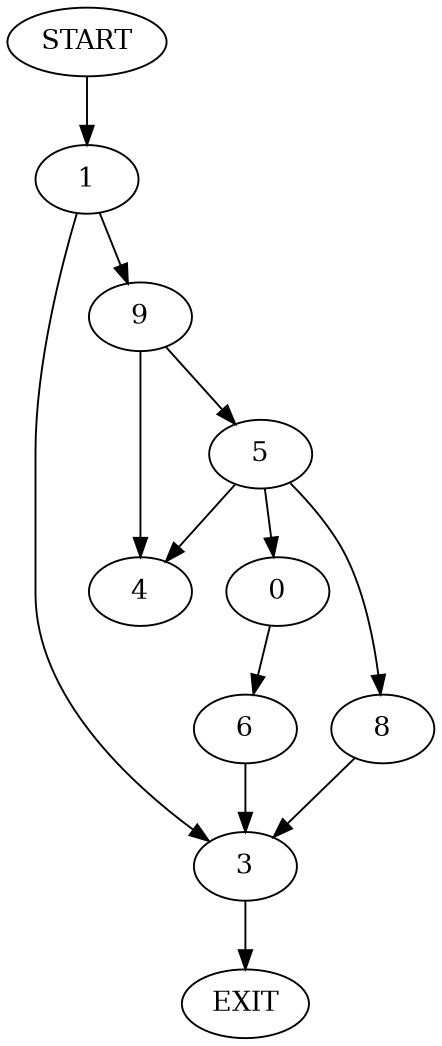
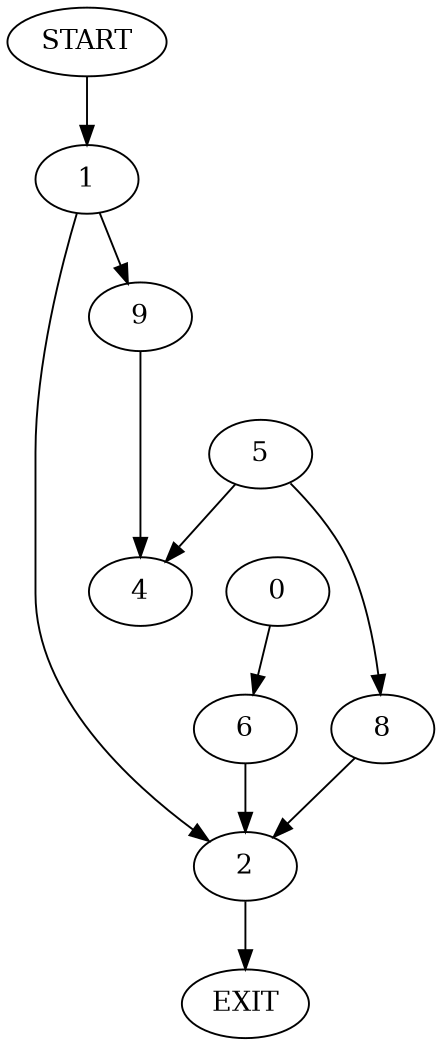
  digraph {
    n1 [label=START]
    1
-   2 [label=3]
+   2
    n4 [label=9]
    n5 [label=EXIT]
    4
    5
    n8 [label=0]
    8
    6
    n1 -> 1
    1 -> 2
    1 -> n4
    2 -> n5
    n4 -> 4
-   n4 -> 5
    5 -> 4
-   5 -> n8
    5 -> 8
    n8 -> 6
    8 -> 2
    6 -> 2
  }
